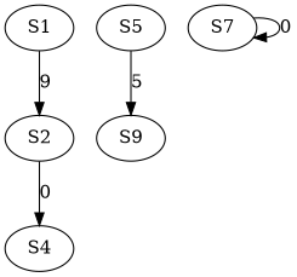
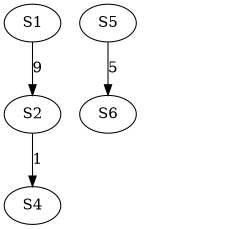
  strict digraph {
    S1
    S2
    S4
    S5
-   S6 [label=S9]
-   S7
+   S6
    S1 -> S2 [label=9]
-   S2 -> S4 [label=0]
+   S2 -> S4 [label=1]
    S5 -> S6 [label=5]
-   S7 -> S7 [label=0]
  }
